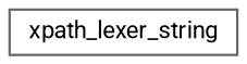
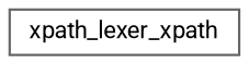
  digraph {
    rankdir=LR
    fontname=Roboto
-   n1 [color=grey40 fillcolor=white fontname=Roboto fontsize=10 height=0.2 label=xpath_lexer_string shape=box style=filled width=0.4]
+   n1 [color=grey40 fillcolor=white fontname=Roboto fontsize=10 height=0.2 label=xpath_lexer_xpath shape=box style=filled width=0.4]
  }
